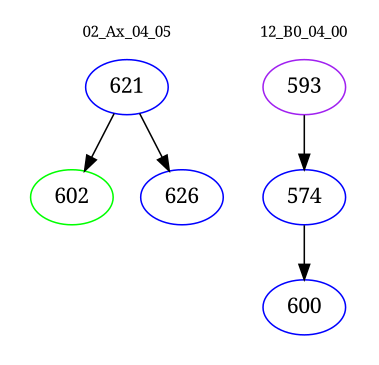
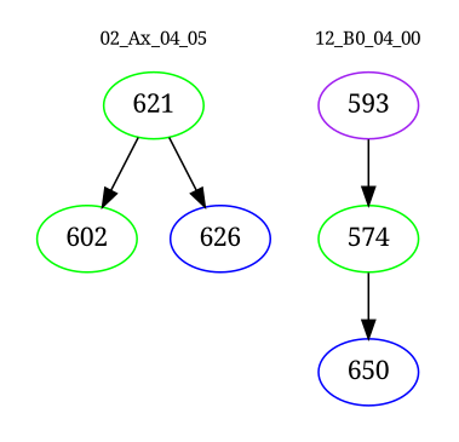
  digraph {
    fontname="Noto Serif"
    node [color=blue fontname="Noto Serif"]
    edge [color=black fontname="Noto Serif"]
-   n1 [label=621]
+   n1 [color=green label=621]
    n2 [color=green label=602]
    n3 [label=626]
    n4 [color=purple label=593]
-   n5 [label=574]
-   n6 [label=600]
+   n5 [color=green label=574]
+   n6 [label=650]
    subgraph cluster_1 {
      color=white
      fontsize=10
      label="02_Ax_04_05"
      n1
      n2
      n3
    }
    subgraph cluster_2 {
      color=white
      fontsize=10
      label="12_B0_04_00"
      n4
      n5
      n6
    }
    n1 -> n2
    n1 -> n3
    n4 -> n5
    n5 -> n6
  }
